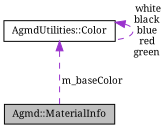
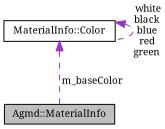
  digraph {
    fontname="Noto Serif"
    node [color=black fontname="Noto Serif" fontsize=10 shape=record style=filled]
    edge [color=darkorchid3 dir=back fontname="Noto Serif" fontsize=10 labelfontname=Helvetica labelfontsize=10 style=dashed]
    n1 [fillcolor=grey75 fontcolor=black height=0.2 label="Agmd::MaterialInfo" width=0.4]
-   n2 [fillcolor=white height=0.2 label="AgmdUtilities::Color" width=0.4]
+   n2 [fillcolor=white height=0.2 label="MaterialInfo::Color" width=0.4]
    n2 -> n1 [label=" m_baseColor"]
    n2 -> n2 [label=" white\nblack\nblue\nred\ngreen"]
  }
